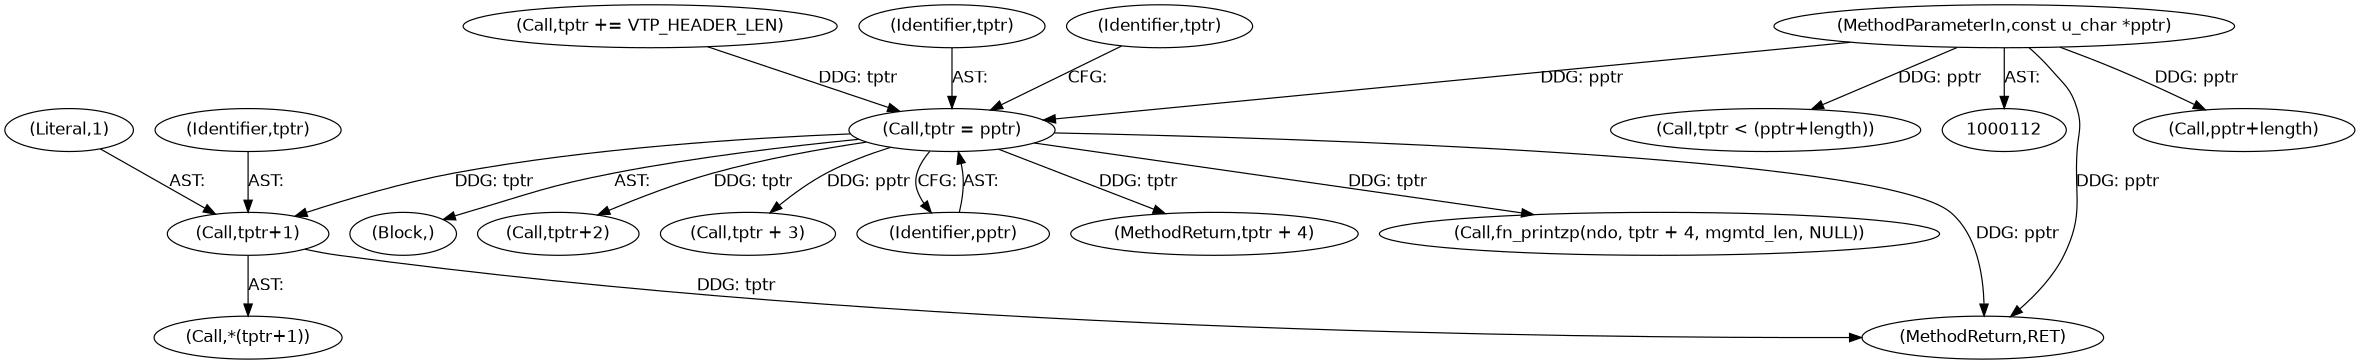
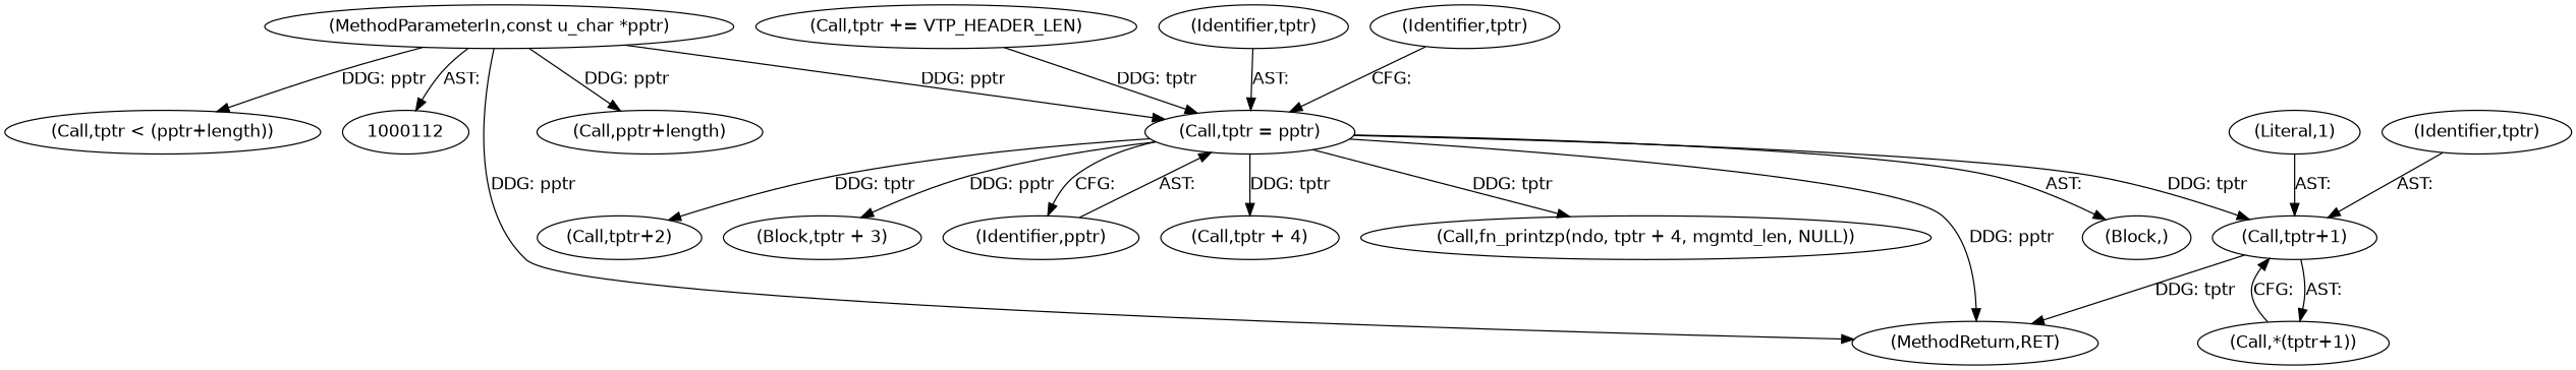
  digraph {
    fontname="DejaVu Sans"
    node [fontname="DejaVu Sans"]
    edge [fontname="DejaVu Sans"]
    n1 [label="(Call,tptr+1)"]
    n2 [label="(Call,*(tptr+1))"]
    n3 [label="(MethodReturn,RET)"]
    n4 [label="(Literal,1)"]
    n5 [label="(Call,tptr = pptr)"]
    n6 [label="(Block,)"]
    n7 [label="(Call,tptr+2)"]
-   n8 [label="(Call,tptr + 3)"]
+   n8 [label="(Block,tptr + 3)"]
    n9 [label="(Identifier,pptr)"]
-   n10 [label="(MethodReturn,tptr + 4)"]
+   n10 [label="(Call,tptr + 4)"]
    n11 [label="(Call,fn_printzp(ndo, tptr + 4, mgmtd_len, NULL))"]
    n12 [label="(Call,tptr += VTP_HEADER_LEN)"]
    n13 [label="(MethodParameterIn,const u_char *pptr)"]
    n14 [label="(Call,pptr+length)"]
    n15 [label="(Call,tptr < (pptr+length))"]
    1000112
    n17 [label="(Identifier,tptr)"]
    n18 [label="(Identifier,tptr)"]
    n19 [label="(Identifier,tptr)"]
    n1 -> n2 [label="AST: "]
    n1 -> n3 [label="DDG: tptr"]
+   n2 -> n1 [label="CFG: "]
    n4 -> n1 [label="AST: "]
    n5 -> n1 [label="DDG: tptr"]
    n5 -> n3 [label="DDG: pptr"]
    n5 -> n6 [label="AST: "]
    n5 -> n7 [label="DDG: tptr"]
    n5 -> n8 [label="DDG: pptr"]
    n5 -> n9 [label="CFG: "]
    n5 -> n10 [label="DDG: tptr"]
    n5 -> n11 [label="DDG: tptr"]
    n9 -> n5 [label="AST: "]
    n12 -> n5 [label="DDG: tptr"]
    n13 -> n3 [label="DDG: pptr"]
    n13 -> n5 [label="DDG: pptr"]
    n13 -> n14 [label="DDG: pptr"]
    n13 -> n15 [label="DDG: pptr"]
    n13 -> 1000112 [label="AST: "]
    n17 -> n1 [label="AST: "]
    n18 -> n5 [label="AST: "]
    n19 -> n5 [label="CFG: "]
  }
